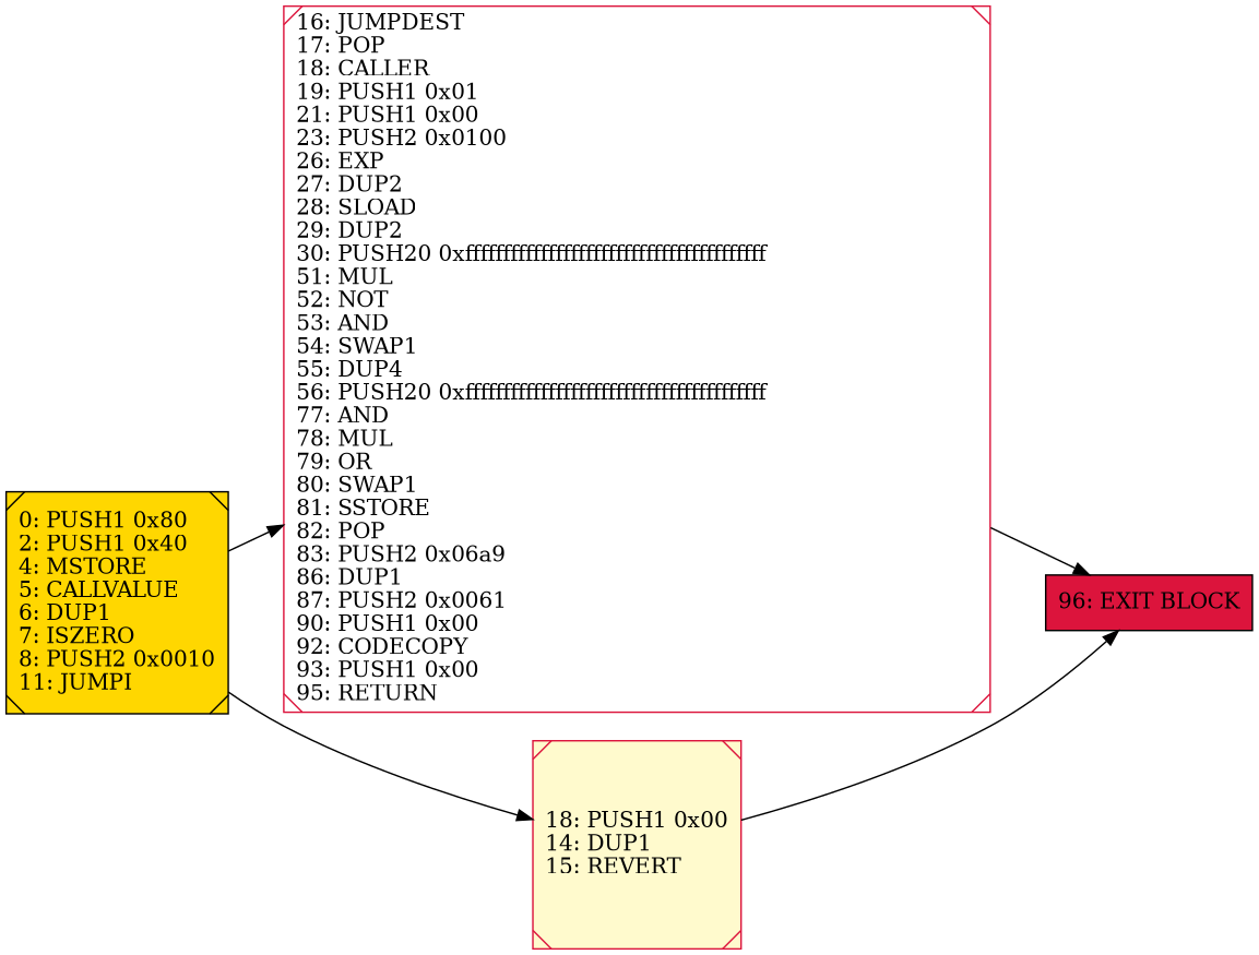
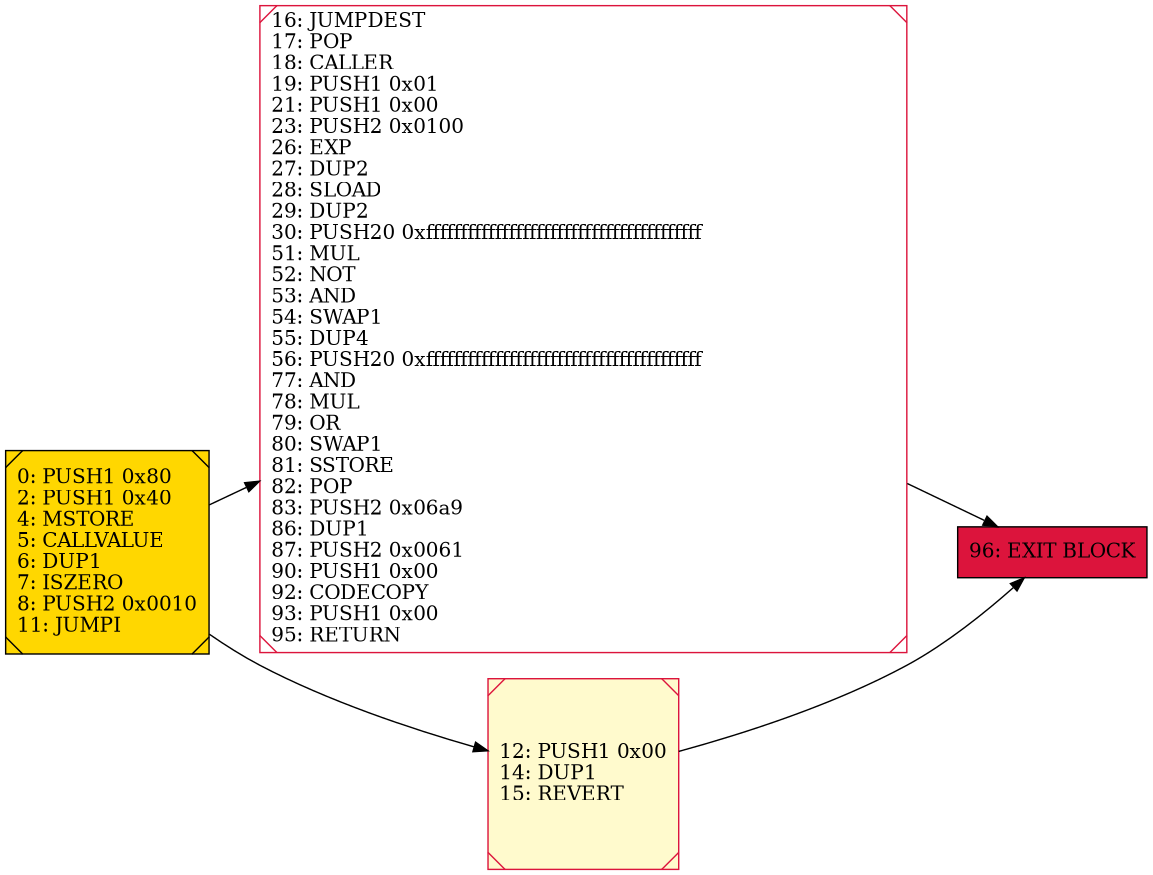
  digraph {
    rankdir=LR
    fontname="DejaVu Serif"
    node [color=black fontcolor=black fontname="DejaVu Serif" shape=Msquare style=filled]
    edge [fontname="DejaVu Serif"]
    n1 [fillcolor=crimson label="96: EXIT BLOCK\l" shape=box]
    n2 [color=crimson fillcolor=white label="16: JUMPDEST\l17: POP\l18: CALLER\l19: PUSH1 0x01\l21: PUSH1 0x00\l23: PUSH2 0x0100\l26: EXP\l27: DUP2\l28: SLOAD\l29: DUP2\l30: PUSH20 0xffffffffffffffffffffffffffffffffffffffff\l51: MUL\l52: NOT\l53: AND\l54: SWAP1\l55: DUP4\l56: PUSH20 0xffffffffffffffffffffffffffffffffffffffff\l77: AND\l78: MUL\l79: OR\l80: SWAP1\l81: SSTORE\l82: POP\l83: PUSH2 0x06a9\l86: DUP1\l87: PUSH2 0x0061\l90: PUSH1 0x00\l92: CODECOPY\l93: PUSH1 0x00\l95: RETURN\l"]
    n3 [fillcolor=gold label="0: PUSH1 0x80\l2: PUSH1 0x40\l4: MSTORE\l5: CALLVALUE\l6: DUP1\l7: ISZERO\l8: PUSH2 0x0010\l11: JUMPI\l"]
-   n4 [color=crimson fillcolor=lemonchiffon label="18: PUSH1 0x00\l14: DUP1\l15: REVERT\l"]
+   n4 [color=crimson fillcolor=lemonchiffon label="12: PUSH1 0x00\l14: DUP1\l15: REVERT\l"]
    n2 -> n1
    n3 -> n2
    n3 -> n4
    n4 -> n1
  }
